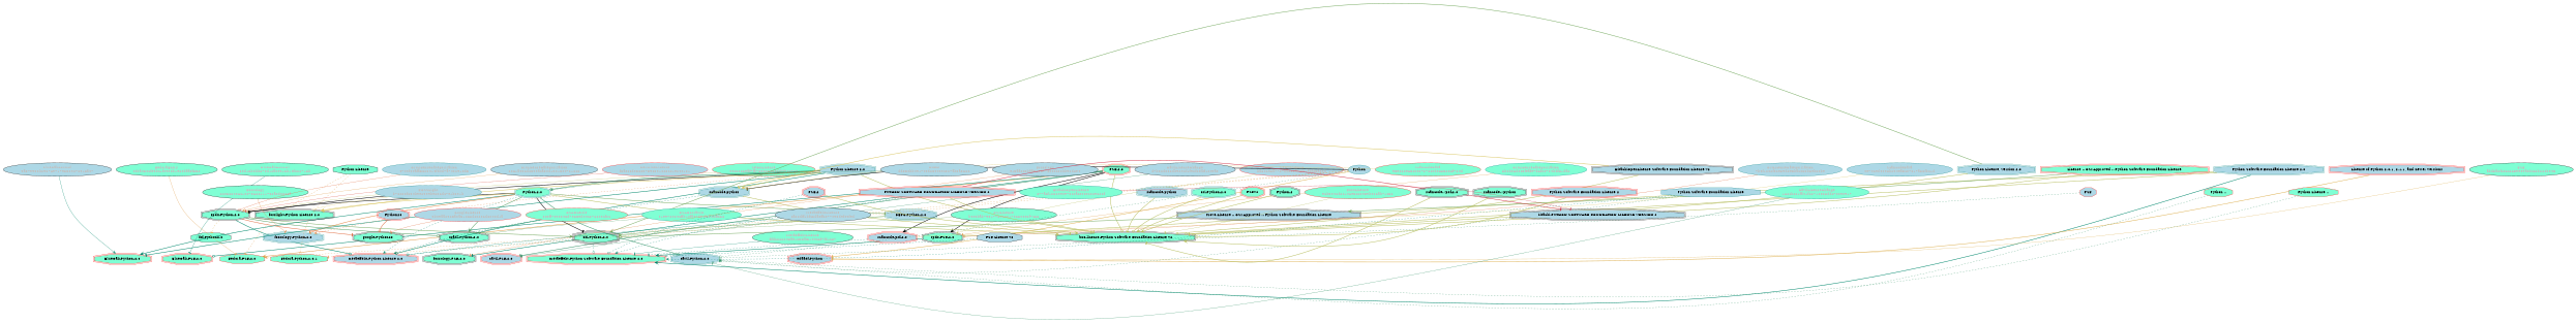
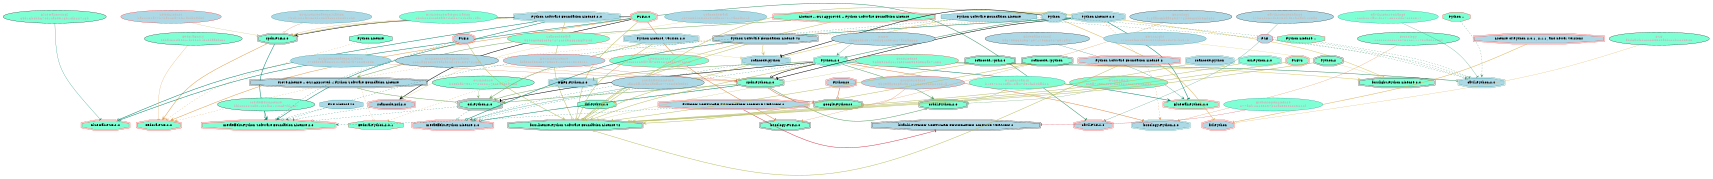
  strict digraph {
    splines=curved
    node [color=black fillcolor=aquamarine shape=doubleoctagon style=filled]
    edge [arrowhead=tee color="#b8bf62" weight=0.7 style=bold]
    n1 [color=red fillcolor=lightblue fontcolor=gray label="SPDXLicense\nba84298a77b7ba205a75fc1a8fd5ad9d" shape=ellipse]
    n2 [label="spdx:PSF-2.0"]
-   n3 [color=red label="Fedora:PSF-2.0" shape=octagon]
+   n3 [color=red label="Fedora:PSF-2.0"]
    n4 [color=red label="metaeffekt:Python Software Foundation License 2.0"]
    n5 [color=red label="PSF-2.0"]
    n6 [color=red label="BlueOak:PSF-2.0"]
    n7 [color=red fillcolor=lightblue label="scancode:psf-2.0"]
    n8 [label="fossology:PSF-2.0"]
    n9 [color=red fillcolor=lightblue label="cavil:PSF-2.0"]
    n10 [label="foss-license:Python Software Foundation License v2"]
    n11 [color=teal fillcolor=lightblue label="Python Software Foundation License 2.0"]
    n12 [color=red fontcolor=gray label="SPDXLicense\n44c88869af7fa73552343edd7f76c767" shape=ellipse]
    n13 [label="spdx:Python-2.0"]
    n14 [label="osi:Python-2.0" shape=tripleoctagon]
    n15 [label="google:Python20"]
    n16 [label="osadl:Python-2.0"]
    n17 [label="fsf:Python2.0" shape=octagon]
    n18 [color=red fillcolor=lightblue label="metaeffekt:Python License 2.0"]
    n19 [color=teal label="Python-2.0"]
    n20 [color=teal fillcolor=lightblue label="DEP5:Python-2.0"]
    n21 [color=red label="BlueOak:Python-2.0"]
    n22 [color=teal fillcolor=lightblue label="fossology:Python-2.0"]
    n23 [color=teal fillcolor=lightblue label="cavil:Python-2.0"]
    n24 [label="fosslight:Python License 2.0"]
    n25 [color=teal fillcolor=lightblue label="Python License 2.0"]
    n26 [color=teal fillcolor=lightblue label="scancode:python"]
    n27 [fontcolor=gray label="OSILicense\nb4e5bab7951778460017e6344e3f7c33" shape=ellipse]
    n28 [color=teal fillcolor=lightblue label="Python License, Version 2.0"]
    n29 [fillcolor=lightblue label="Trove:License :: OSI Approved :: Python Software Foundation License"]
    n30 [color=red label="License :: OSI Approved :: Python Software Foundation License"]
    n31 [color=red fillcolor=lightblue fontcolor=gray label="GoogleLicense\n9b49aa2925a0a51838dc02e6d8040d1a" shape=ellipse]
    n32 [color=red fillcolor=lightblue label=Python20]
    n33 [fontcolor=gray label="FedoraEntry\neeba430cfe9bc1f09e0b1e6edaaef852" shape=ellipse]
    n34 [label="Python License" shape=octagon]
    n35 [color=red label="Fedora:Python-2.0.1" shape=octagon]
-   n36 [color=teal fillcolor=lightblue label=Python shape=ellipse]
-   n37 [color=red fillcolor=lightblue label="edaaef:Python"]
+   n36 [color=teal fillcolor=lightblue label=Python]
+   n37 [color=red fillcolor=lightblue label="fsf:Python"]
    n38 [fontcolor=gray label="BlueOakCouncil\n69d13b0bb670d1ca0e916b14f222713b" shape=ellipse]
    n39 [fillcolor=lightblue fontcolor=gray label="BlueOakCouncil\n9a379953b29376971793589276913a47" shape=ellipse]
    n40 [color=red fontcolor=gray label="OSADLRule\n5c9ff749e043d7935ed44c876649cf0c" shape=ellipse]
    n41 [color=teal fontcolor=gray label="OSADLMatrix\nb1e972484cffb14fa47d91f6d4bffd36" shape=ellipse]
    n42 [fontcolor=gray label="FSF\nabd3a2fc36cc659e49aebcc2b268b945" shape=ellipse]
    n43 [color=red fillcolor=lightblue label="License of Python 2.0.1, 2.1.1, and newer versions"]
    n44 [color=teal fillcolor=lightblue fontcolor=gray label="ScancodeData\n4e7469d4098b294ea5c07317a33fb21d" shape=ellipse]
    n45 [color=red fontcolor=gray label="ScancodeData\n95e060e65c0e37278c0d9885258f724d" shape=ellipse]
-   n46 [fillcolor=lightblue label="HitachiOpenLicense Software Foundation License v2"]
+   n46 [fillcolor=lightblue label="Python Software Foundation License v2"]
    n47 [fontcolor=gray label="Fossology\n2c4388406c10075666111752aed0303f" shape=ellipse]
    n48 [fillcolor=lightblue fontcolor=gray label="Fossology\ne15aa0c5baa989d778beec80bb96d8e4" shape=ellipse]
    n49 [fillcolor=lightblue fontcolor=gray label="OKFN\ndd550bb49174ed2544e9c327ab3a3666" shape=ellipse]
    n50 [color=teal fillcolor=lightblue fontcolor=gray label="OrtLicenseCategorization\n7b4f1202fe2e39d8e5bac033b3eb80be" shape=ellipse]
    n51 [color=teal fillcolor=lightblue fontcolor=gray label="OrtLicenseCategorization\n4749f44afa5323414fd4d7a7402915d5" shape=ellipse]
    n52 [color=teal fontcolor=gray label="OrtLicenseCategorization\n8b0b06d0c5feafe7d6f00704bdf81dac" shape=ellipse]
    n53 [fillcolor=lightblue fontcolor=gray label="OrtLicenseCategorization\n6061a456d2599aca30d15015e47216c8" shape=ellipse]
    n54 [fillcolor=lightblue fontcolor=gray label="CavilLicenseChange\nd7b32d062db9292f1f92fc0fbf1c49ae" shape=ellipse]
    n55 [color=teal fontcolor=gray label="CavilLicenseChange\n166cb2c1fa41f22718588ddc700e0917" shape=ellipse]
    n56 [color=red fillcolor=lightblue label=PSF shape=octagon]
    n57 [color=red label="Python .." shape=octagon]
    n58 [color=red label="Python License .." shape=octagon]
    n59 [color=teal fillcolor=lightblue label="Python Software Foundation License" shape=octagon]
    n60 [fontcolor=gray label="MetaeffektLicense\ndfdc226848ae1c56fb3144c6f7fd1c87" shape=ellipse]
    n61 [color=red fillcolor=lightblue label="PSF-2"]
    n62 [color=red fillcolor=lightblue label="PYTHON SOFTWARE FOUNDATION LICENSE VERSION 2"]
    n63 [fillcolor=lightblue label="hitachi:PYTHON SOFTWARE FOUNDATION LICENSE VERSION 2"]
-   n64 [fillcolor=lightblue label="PSF License v2" shape=octagon]
+   n64 [color=teal fillcolor=lightblue label="PSF License v2" shape=octagon]
    n65 [fillcolor=lightblue fontcolor=gray label="MetaeffektLicense\nca38dff1bfc3daeffce77495d9fe9fed" shape=ellipse]
    n66 [color=red fillcolor=lightblue fontcolor=gray label="HermineLicense\nf3aec6d958357596391023c81e24e181" shape=ellipse]
    n67 [color=red fontcolor=gray label="FossLicense\n96b5946d2c146e5c83959be86ab71c56" shape=ellipse]
    n68 [label="scancode://psf-2.0"]
    n69 [label="scancode://python"]
    n70 [color=red fillcolor=lightblue label="Python Software Foundation License 2"]
    n71 [color=teal fillcolor=lightblue label="scancode:python"]
    n72 [color=teal label="osi:Python-2.0"]
    n73 [color=red label=PSFv2]
    n74 [label="Python-2"]
    n75 [color=teal fillcolor=lightblue fontcolor=gray label="FOSSLight\nb78235f654b9e2999be656dc7e1b891b" shape=ellipse]
    n76 [color=teal fontcolor=gray label="HitachiOpenLicense\n877acf12369e0973c4acee5ec029823f" shape=ellipse]
    n1 -> n2 [arrowhead=vee weight=0.5 style=""]
+   n2 -> n3 [arrowhead=vee color="#e09d4b"]
    n2 -> n4 [arrowhead=vee color="#00876c"]
    n5 -> n2 [arrowhead=vee color=""]
    n5 -> n3 [arrowhead=vee color="#e09d4b"]
    n5 -> n6 [arrowhead=odot color="#00876c"]
    n5 -> n7 [arrowhead=vee color=""]
-   n5 -> n8 [color="#00876c"]
+   n5 -> n8 [color="#e18745"]
    n5 -> n9 [color="#379469"]
    n5 -> n10 [arrowhead=odot]
    n7 -> n4 [color="#00876c" style=dashed weight=0.5]
    n11 -> n2 [arrowhead=odot]
    n11 -> n4 [arrowhead=vee color="#00876c"]
+   n11 -> n6 [arrowhead=odot color="#00876c"]
    n11 -> n10 [arrowhead=odot]
    n12 -> n13 [weight=0.5 style=""]
    n13 -> n14 [arrowhead=vee color="#78ab63"]
    n13 -> n15 [color="#e06f45"]
    n13 -> n16 [arrowhead=odot color="#58a066"]
    n13 -> n17 [color="#deb256" style=dashed weight=0.5]
    n13 -> n18 [arrowhead=odot color="#00876c"]
    n14 -> n4 [arrowhead=odot color="#00876c" style=dashed weight=0.5]
    n14 -> n18 [arrowhead=odot color="#00876c" style=dashed weight=0.5]
    n19 -> n10 [arrowhead=vee]
    n19 -> n13 [arrowhead=odot color=""]
    n19 -> n14 [color=""]
    n19 -> n16 [arrowhead=vee color="#58a066"]
    n19 -> n18 [arrowhead=vee color="#00876c" style=dashed weight=0.5]
    n19 -> n20 [color="#78ab63"]
    n19 -> n21 [arrowhead=vee color="#00876c"]
    n19 -> n22 [color="#e18745"]
    n19 -> n23 [arrowhead=odot color="#379469"]
    n19 -> n24 [arrowhead=vee color="#dac767"]
    n20 -> n14 [color="#78ab63"]
    n25 -> n10
    n25 -> n13 [color=""]
    n25 -> n18 [arrowhead=odot color="#00876c"]
    n25 -> n19 [arrowhead=odot color="#379469"]
    n25 -> n21 [color="#00876c"]
    n25 -> n22 [arrowhead=vee color="#e18745" style=dashed]
    n25 -> n24 [color="#dac767"]
    n25 -> n26 [color="#dac767"]
    n26 -> n10
    n26 -> n18 [arrowhead=vee color="#00876c" style=dashed weight=0.5]
    n27 -> n14 [arrowhead=vee color="#78ab63" weight=0.5 style=""]
    n28 -> n10
    n28 -> n14 [arrowhead=vee color="#78ab63"]
    n29 -> n14 [arrowhead=odot color="#78ab63"]
    n30 -> n10 [arrowhead=odot]
    n30 -> n29 [arrowhead=vee color="#78ab63"]
    n31 -> n15 [color="#e06f45" weight=0.5 style=""]
    n32 -> n15 [arrowhead=odot color="#e06f45"]
    n33 -> n3 [color="#e09d4b" weight=0.5 style=""]
    n34 -> n3 [color="#e09d4b" style=dashed weight=0.5]
    n34 -> n35 [arrowhead=odot color="#e09d4b" style=dashed weight=0.5]
    n36 -> n3 [arrowhead=vee color="#e09d4b" style=dashed weight=0.5]
    n36 -> n23 [arrowhead=odot color="#379469" style=dashed weight=0.5]
    n36 -> n26 [color=""]
    n36 -> n35 [color="#e09d4b" style=dashed weight=0.5]
    n36 -> n37 [color="#deb256"]
    n38 -> n6 [color="#00876c" weight=0.5 style=""]
    n39 -> n21 [arrowhead=vee color="#00876c" weight=0.5 style=""]
    n40 -> n16 [color="#58a066" weight=0.5 style=""]
    n41 -> n16 [arrowhead=odot color="#58a066" weight=0.5 style=""]
    n42 -> n37 [arrowhead=odot color="#deb256" weight=0.5 style=""]
    n43 -> n37 [color="#deb256"]
    n44 -> n7 [arrowhead=odot color="#dac767" weight=0.5 style=""]
    n45 -> n26 [color="#dac767" weight=0.5 style=""]
    n46 -> n10 [arrowhead=odot]
    n46 -> n26 [arrowhead=vee color="#dac767"]
    n47 -> n22 [color="#e18745" weight=0.5 style=""]
    n48 -> n8 [color="#e18745" weight=0.5 style=""]
    n49 -> n19 [arrowhead=vee color="#379469" weight=0.5 style=""]
    n50 -> n2 [arrowhead=odot color="#e06f45" weight=0.5 style=""]
    n51 -> n13 [arrowhead=odot color="#e06f45" weight=0.5 style=""]
    n52 -> n2 [color="#e09d4b" weight=0.5 style=""]
    n53 -> n13 [arrowhead=vee color="#e09d4b" weight=0.5 style=""]
    n54 -> n9 [color="#379469" weight=0.5 style=""]
    n55 -> n23 [color="#379469" weight=0.5 style=""]
    n56 -> n23 [arrowhead=odot color="#379469" style=dashed weight=0.5]
    n57 -> n23 [arrowhead=vee color="#379469" style=dashed weight=0.5]
    n58 -> n23 [color="#379469" style=dashed weight=0.5]
    n59 -> n4 [arrowhead=vee color="#00876c" style=dashed weight=0.5]
    n59 -> n23 [color="#379469" style=dashed weight=0.5]
    n60 -> n4 [color="#00876c" weight=0.5 style=""]
    n61 -> n4 [arrowhead=odot color="#00876c" style=dashed weight=0.5]
    n61 -> n10 [arrowhead=vee]
    n62 -> n4 [arrowhead=vee color="#00876c" style=dashed weight=0.5]
-   n62 -> n10
    n62 -> n63 [color="#d43d51"]
    n64 -> n4 [arrowhead=odot color="#00876c" style=dashed weight=0.5]
    n65 -> n18 [arrowhead=odot color="#00876c" weight=0.5 style=""]
    n66 -> n13 [color="#dc574a" weight=0.5 style=""]
    n67 -> n10 [weight=0.5 style=""]
    n68 -> n10
    n69 -> n10 [arrowhead=vee]
    n70 -> n10 [arrowhead=odot]
    n71 -> n10
    n72 -> n10 [arrowhead=odot]
    n73 -> n10 [arrowhead=vee]
    n74 -> n10 [arrowhead=vee]
    n75 -> n24 [arrowhead=odot color="#dac767" weight=0.5 style=""]
    n76 -> n63 [color="#d43d51" weight=0.5 style=""]
  }
